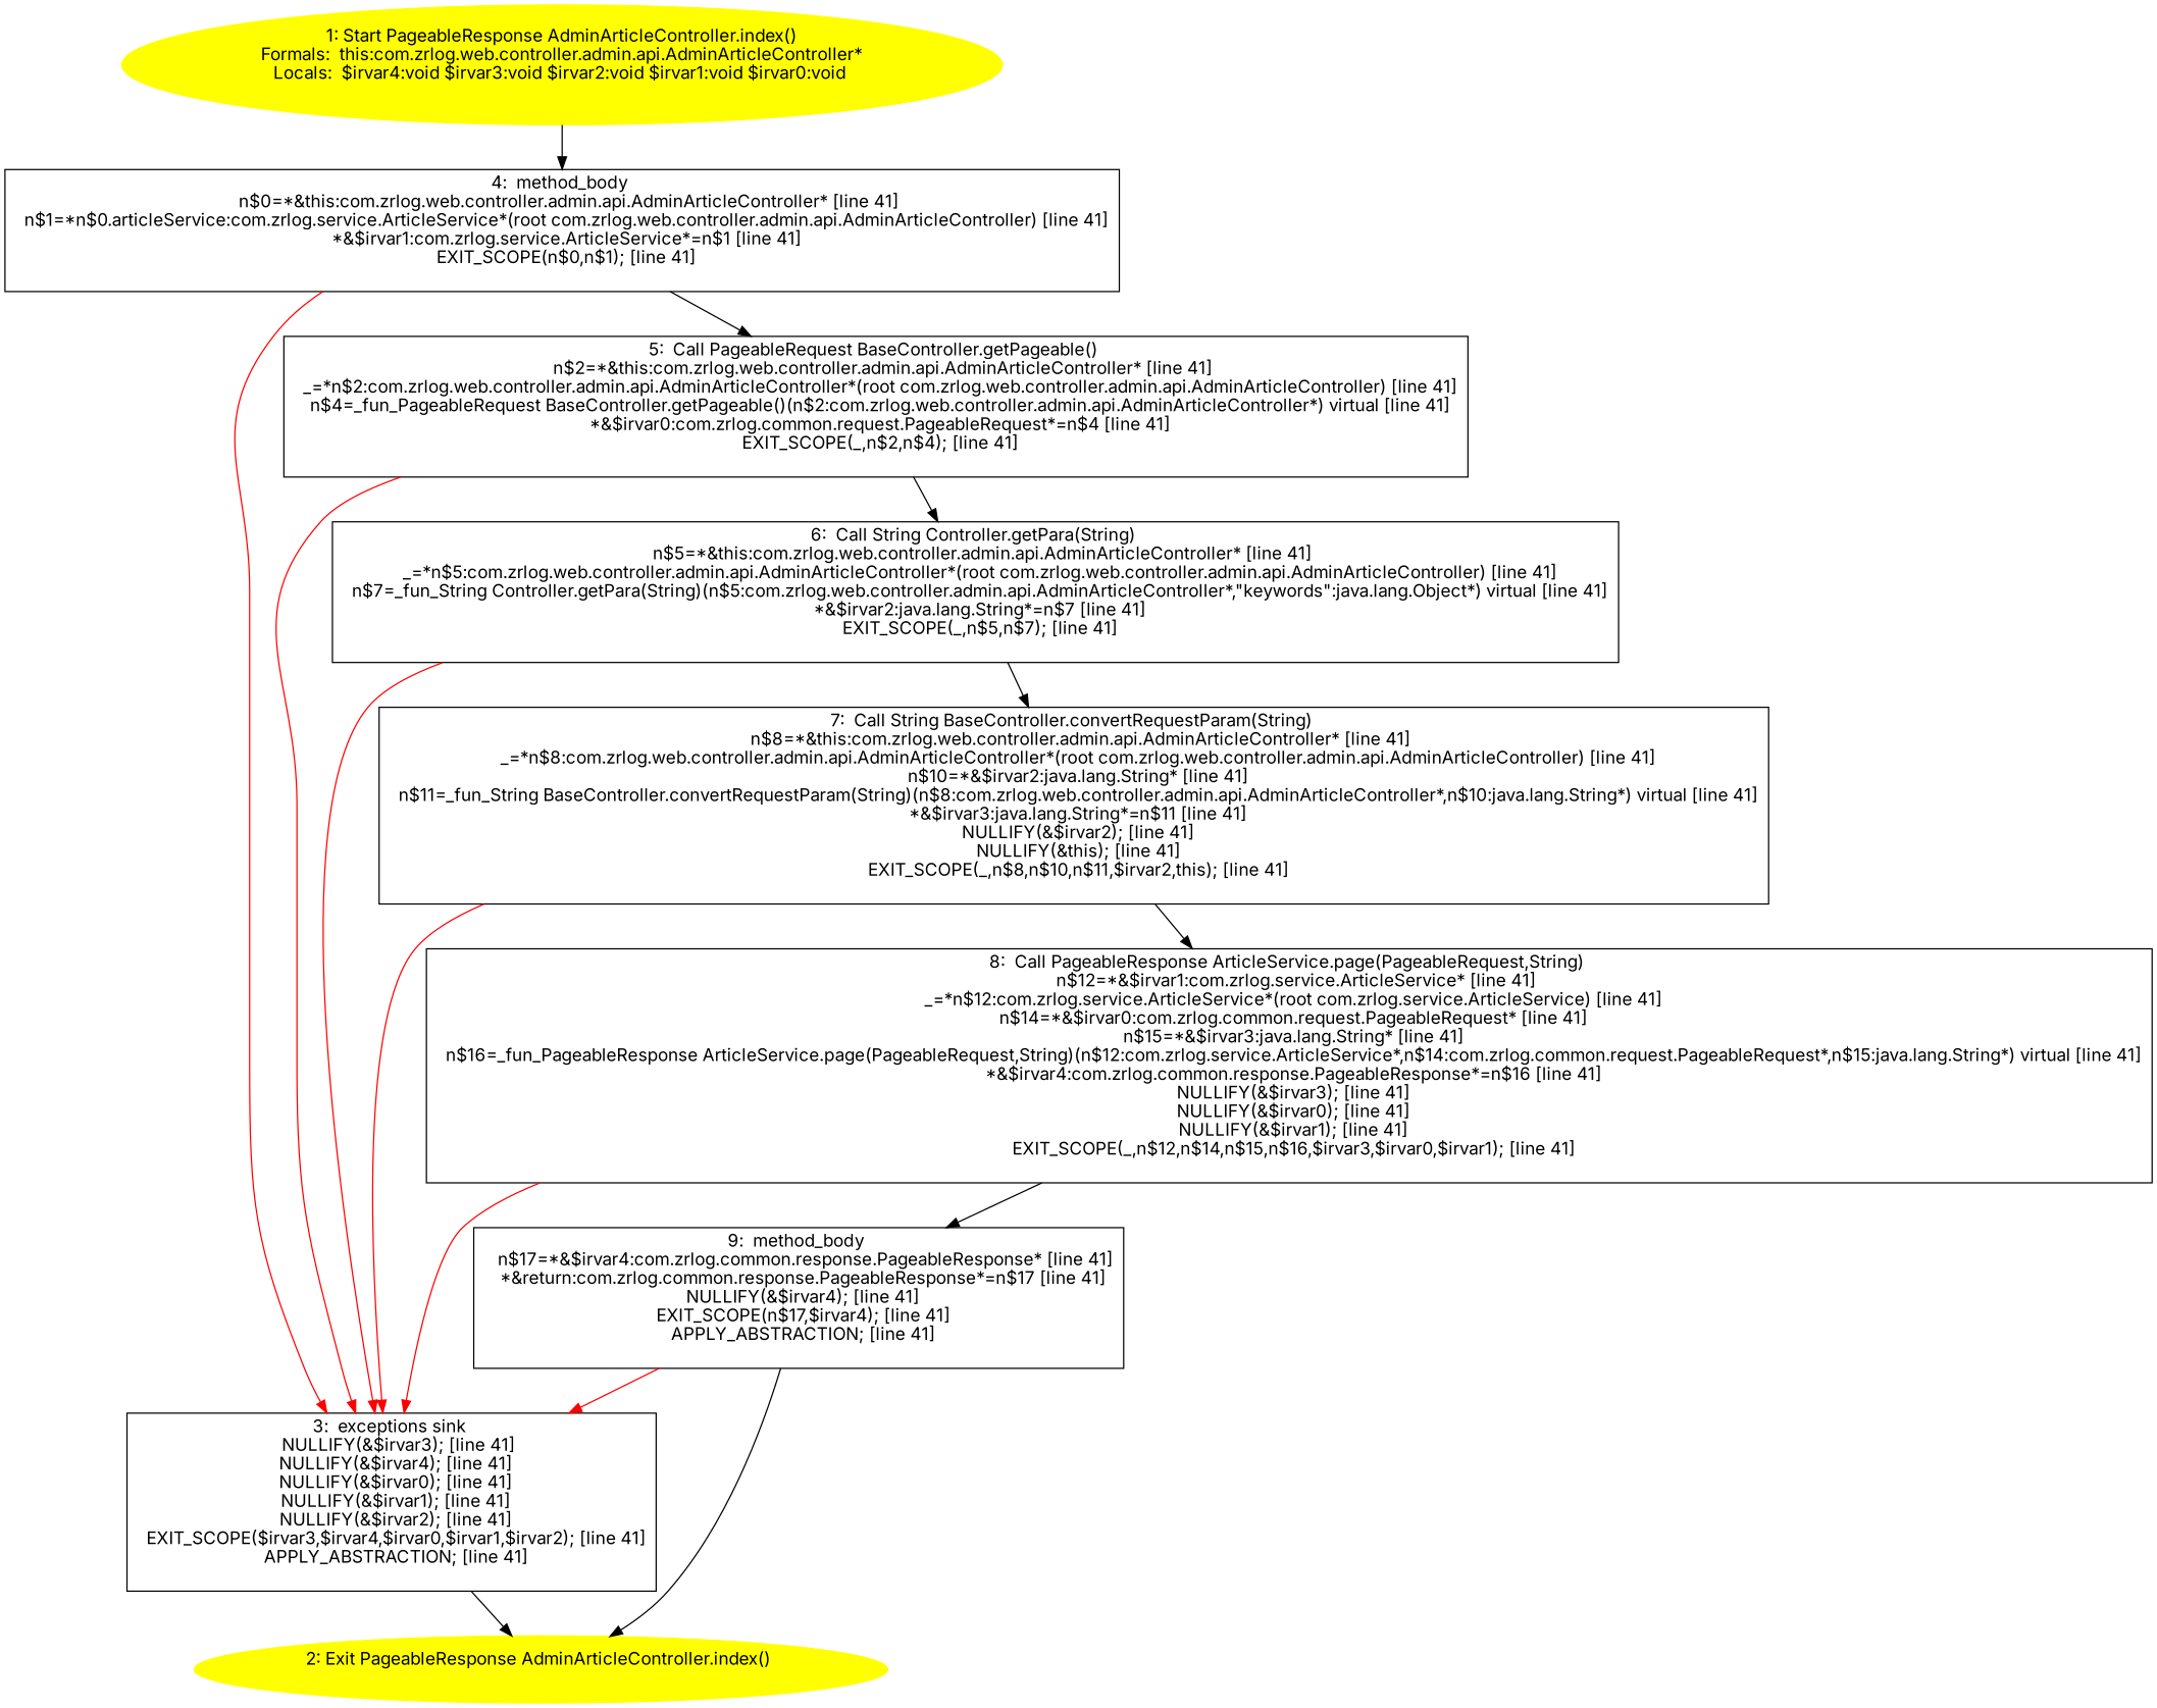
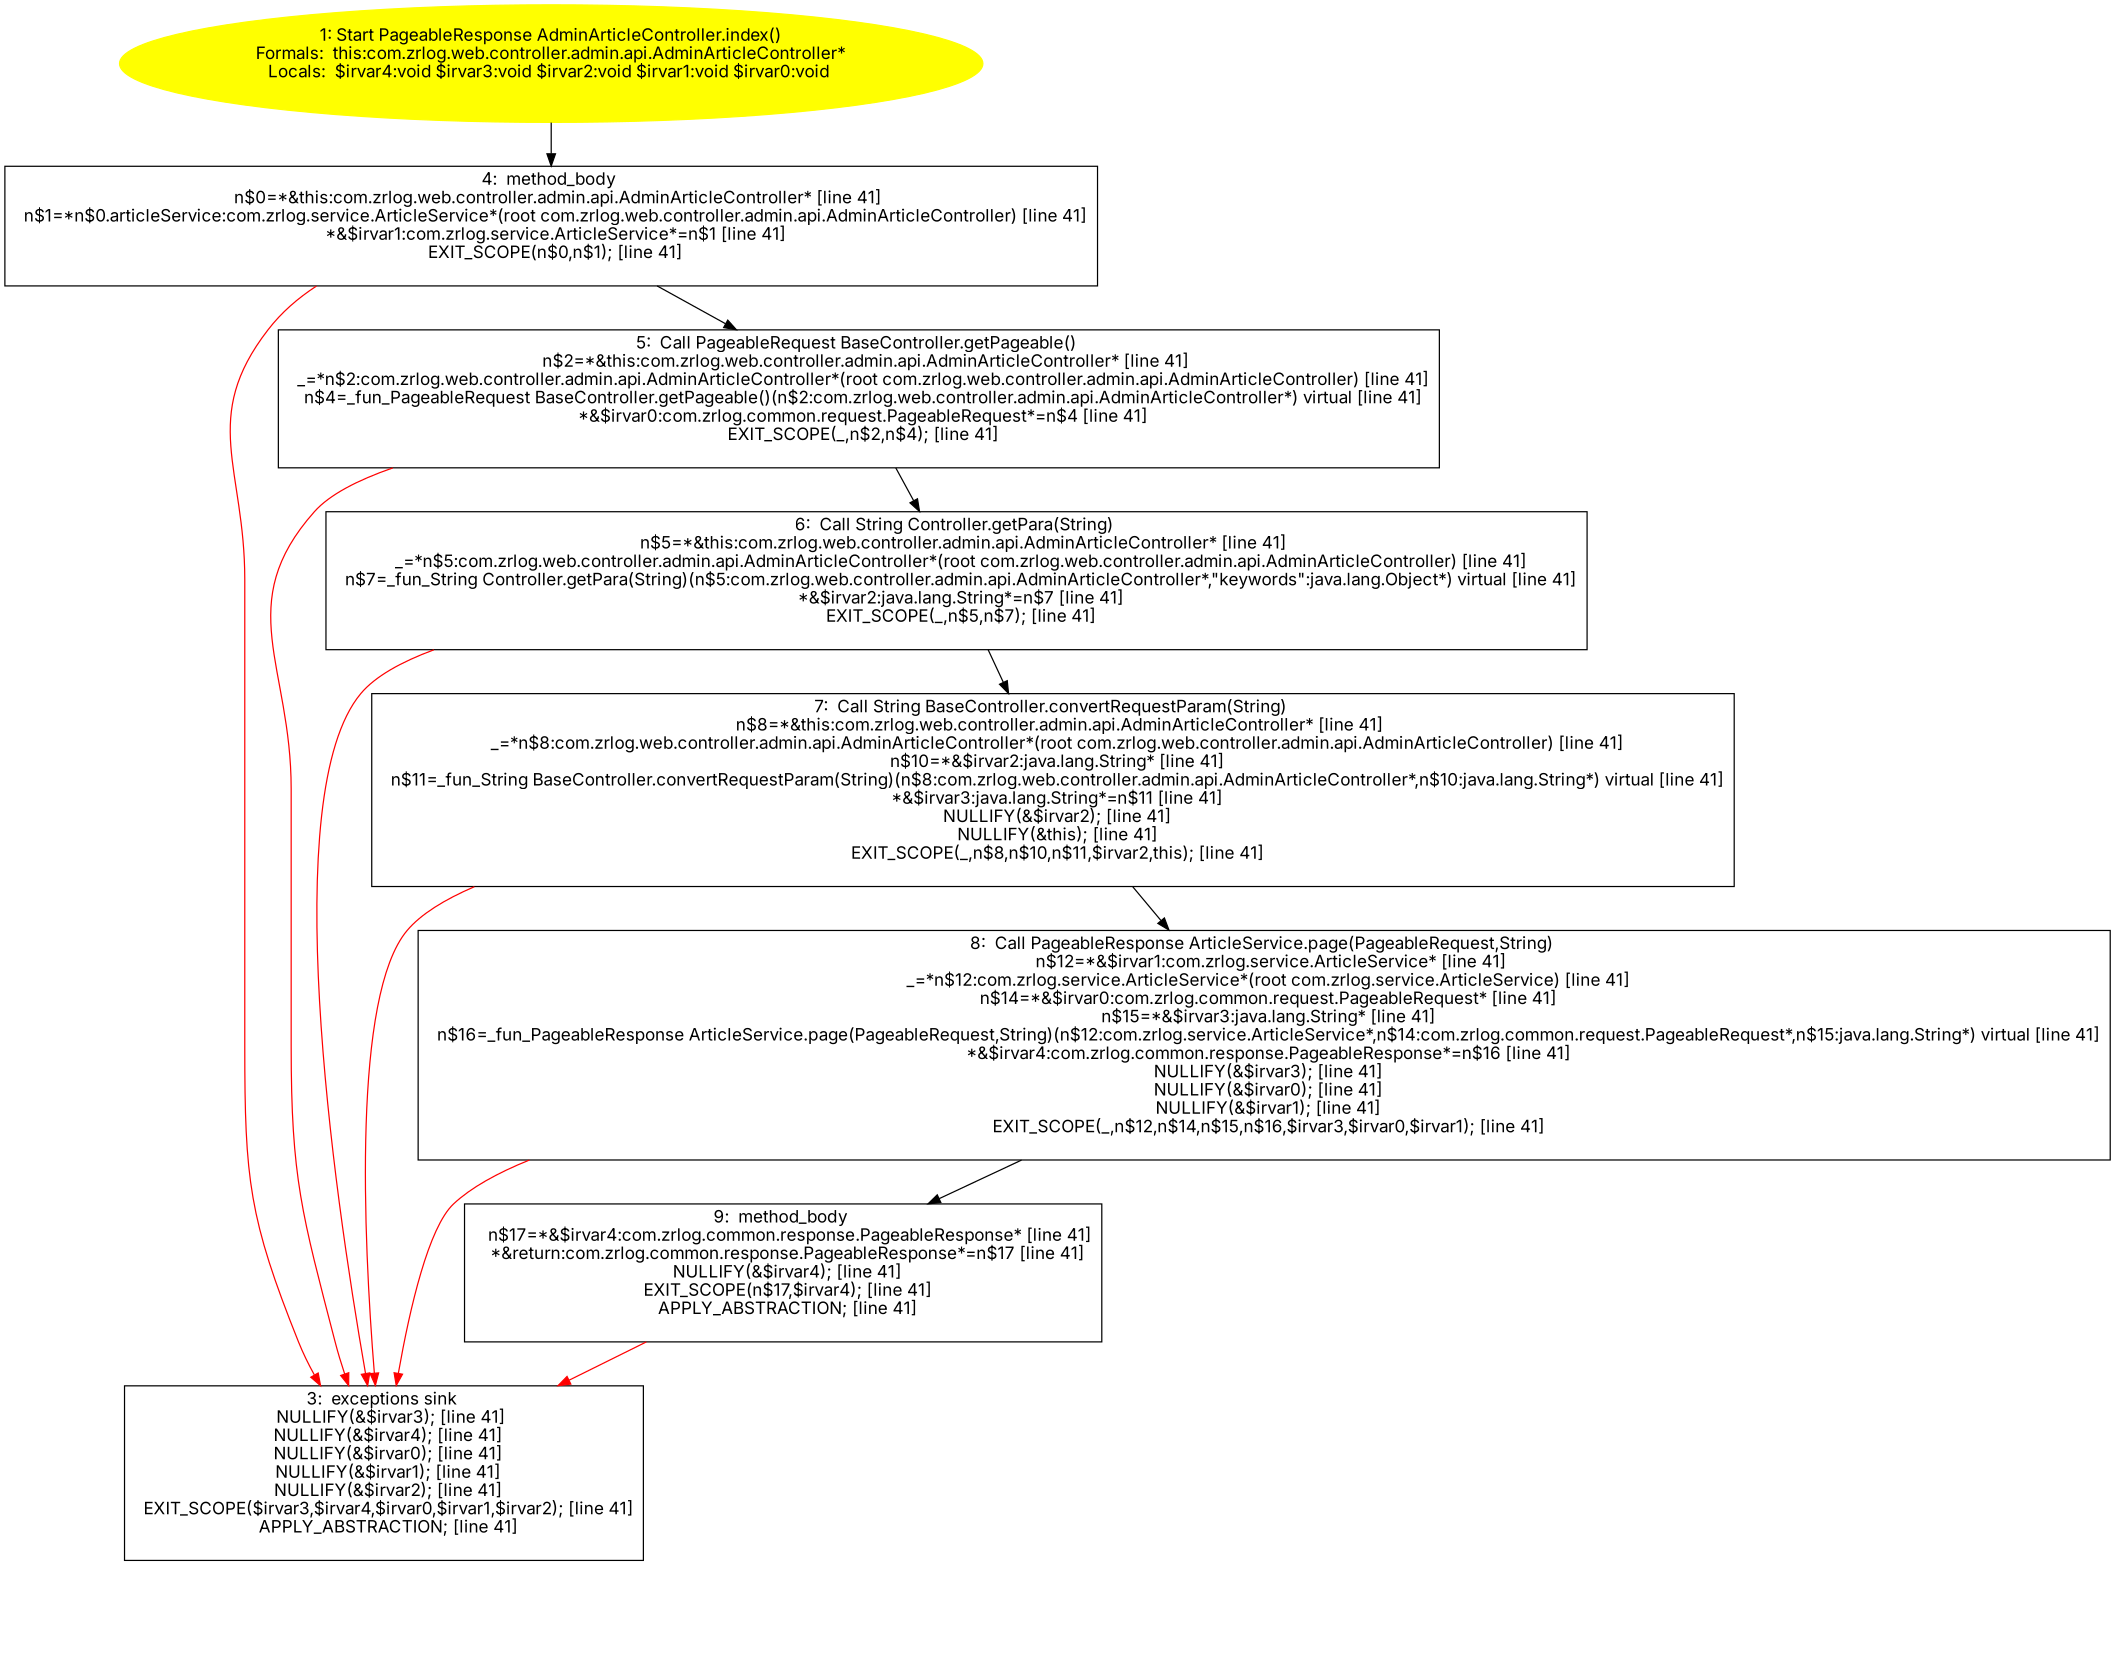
  digraph {
    fontname=Inter
    node [fontname=Inter shape=box]
    edge [fontname=Inter]
    n1 [color=yellow label="1: Start PageableResponse AdminArticleController.index()\nFormals:  this:com.zrlog.web.controller.admin.api.AdminArticleController*\nLocals:  $irvar4:void $irvar3:void $irvar2:void $irvar1:void $irvar0:void \n  " style=filled shape=""]
    n2 [label="4:  method_body \n   n$0=*&this:com.zrlog.web.controller.admin.api.AdminArticleController* [line 41]\n  n$1=*n$0.articleService:com.zrlog.service.ArticleService*(root com.zrlog.web.controller.admin.api.AdminArticleController) [line 41]\n  *&$irvar1:com.zrlog.service.ArticleService*=n$1 [line 41]\n  EXIT_SCOPE(n$0,n$1); [line 41]\n "]
    n3 [label="3:  exceptions sink \n   NULLIFY(&$irvar3); [line 41]\n  NULLIFY(&$irvar4); [line 41]\n  NULLIFY(&$irvar0); [line 41]\n  NULLIFY(&$irvar1); [line 41]\n  NULLIFY(&$irvar2); [line 41]\n  EXIT_SCOPE($irvar3,$irvar4,$irvar0,$irvar1,$irvar2); [line 41]\n  APPLY_ABSTRACTION; [line 41]\n "]
    n4 [label="5:  Call PageableRequest BaseController.getPageable() \n   n$2=*&this:com.zrlog.web.controller.admin.api.AdminArticleController* [line 41]\n  _=*n$2:com.zrlog.web.controller.admin.api.AdminArticleController*(root com.zrlog.web.controller.admin.api.AdminArticleController) [line 41]\n  n$4=_fun_PageableRequest BaseController.getPageable()(n$2:com.zrlog.web.controller.admin.api.AdminArticleController*) virtual [line 41]\n  *&$irvar0:com.zrlog.common.request.PageableRequest*=n$4 [line 41]\n  EXIT_SCOPE(_,n$2,n$4); [line 41]\n "]
-   n5 [color=yellow label="2: Exit PageableResponse AdminArticleController.index() \n  " style=filled shape=""]
    n6 [label="6:  Call String Controller.getPara(String) \n   n$5=*&this:com.zrlog.web.controller.admin.api.AdminArticleController* [line 41]\n  _=*n$5:com.zrlog.web.controller.admin.api.AdminArticleController*(root com.zrlog.web.controller.admin.api.AdminArticleController) [line 41]\n  n$7=_fun_String Controller.getPara(String)(n$5:com.zrlog.web.controller.admin.api.AdminArticleController*,\"keywords\":java.lang.Object*) virtual [line 41]\n  *&$irvar2:java.lang.String*=n$7 [line 41]\n  EXIT_SCOPE(_,n$5,n$7); [line 41]\n "]
    n7 [label="7:  Call String BaseController.convertRequestParam(String) \n   n$8=*&this:com.zrlog.web.controller.admin.api.AdminArticleController* [line 41]\n  _=*n$8:com.zrlog.web.controller.admin.api.AdminArticleController*(root com.zrlog.web.controller.admin.api.AdminArticleController) [line 41]\n  n$10=*&$irvar2:java.lang.String* [line 41]\n  n$11=_fun_String BaseController.convertRequestParam(String)(n$8:com.zrlog.web.controller.admin.api.AdminArticleController*,n$10:java.lang.String*) virtual [line 41]\n  *&$irvar3:java.lang.String*=n$11 [line 41]\n  NULLIFY(&$irvar2); [line 41]\n  NULLIFY(&this); [line 41]\n  EXIT_SCOPE(_,n$8,n$10,n$11,$irvar2,this); [line 41]\n "]
    n8 [label="8:  Call PageableResponse ArticleService.page(PageableRequest,String) \n   n$12=*&$irvar1:com.zrlog.service.ArticleService* [line 41]\n  _=*n$12:com.zrlog.service.ArticleService*(root com.zrlog.service.ArticleService) [line 41]\n  n$14=*&$irvar0:com.zrlog.common.request.PageableRequest* [line 41]\n  n$15=*&$irvar3:java.lang.String* [line 41]\n  n$16=_fun_PageableResponse ArticleService.page(PageableRequest,String)(n$12:com.zrlog.service.ArticleService*,n$14:com.zrlog.common.request.PageableRequest*,n$15:java.lang.String*) virtual [line 41]\n  *&$irvar4:com.zrlog.common.response.PageableResponse*=n$16 [line 41]\n  NULLIFY(&$irvar3); [line 41]\n  NULLIFY(&$irvar0); [line 41]\n  NULLIFY(&$irvar1); [line 41]\n  EXIT_SCOPE(_,n$12,n$14,n$15,n$16,$irvar3,$irvar0,$irvar1); [line 41]\n "]
    n9 [label="9:  method_body \n   n$17=*&$irvar4:com.zrlog.common.response.PageableResponse* [line 41]\n  *&return:com.zrlog.common.response.PageableResponse*=n$17 [line 41]\n  NULLIFY(&$irvar4); [line 41]\n  EXIT_SCOPE(n$17,$irvar4); [line 41]\n  APPLY_ABSTRACTION; [line 41]\n "]
    n1 -> n2
    n2 -> n3 [color=red]
    n2 -> n4
-   n3 -> n5
    n4 -> n3 [color=red]
    n4 -> n6
    n6 -> n3 [color=red]
    n6 -> n7
    n7 -> n3 [color=red]
    n7 -> n8
    n8 -> n3 [color=red]
    n8 -> n9
    n9 -> n3 [color=red]
-   n9 -> n5
  }
